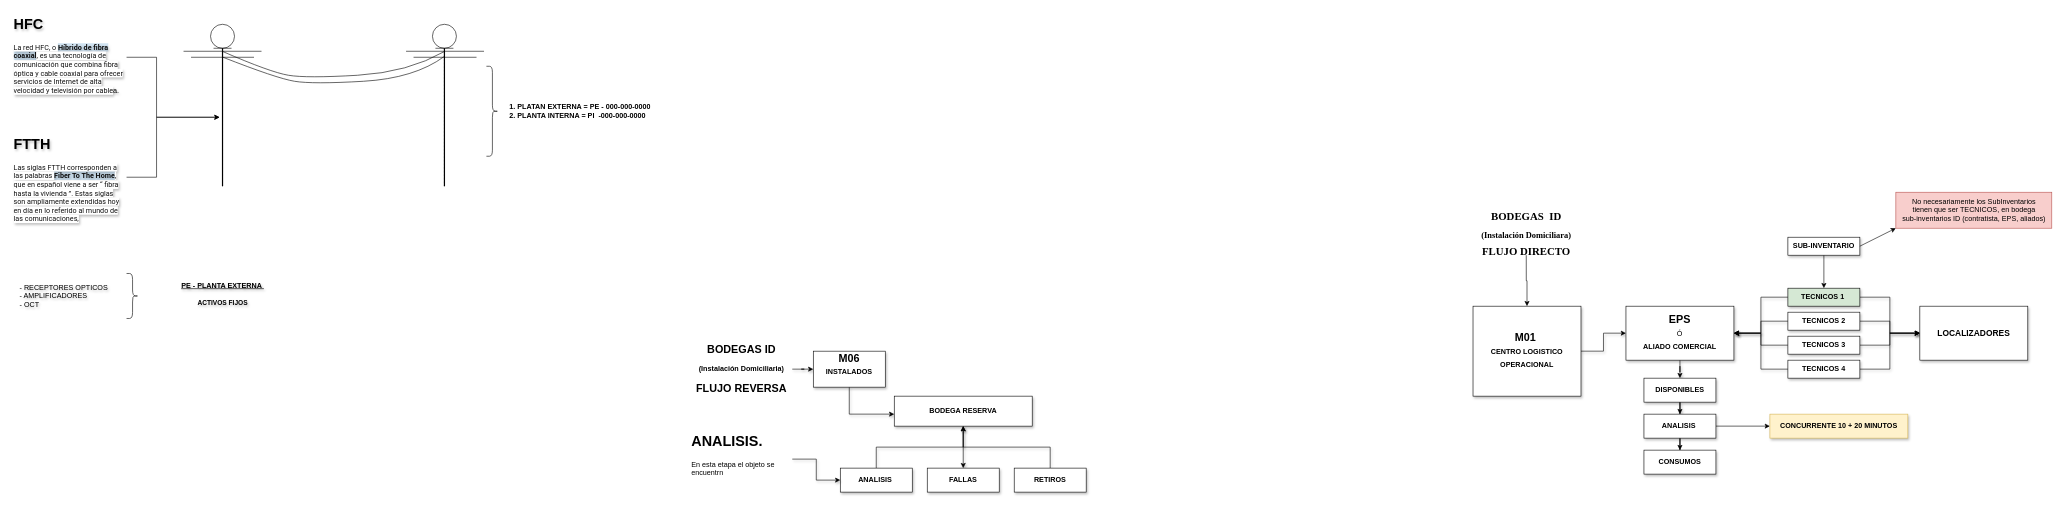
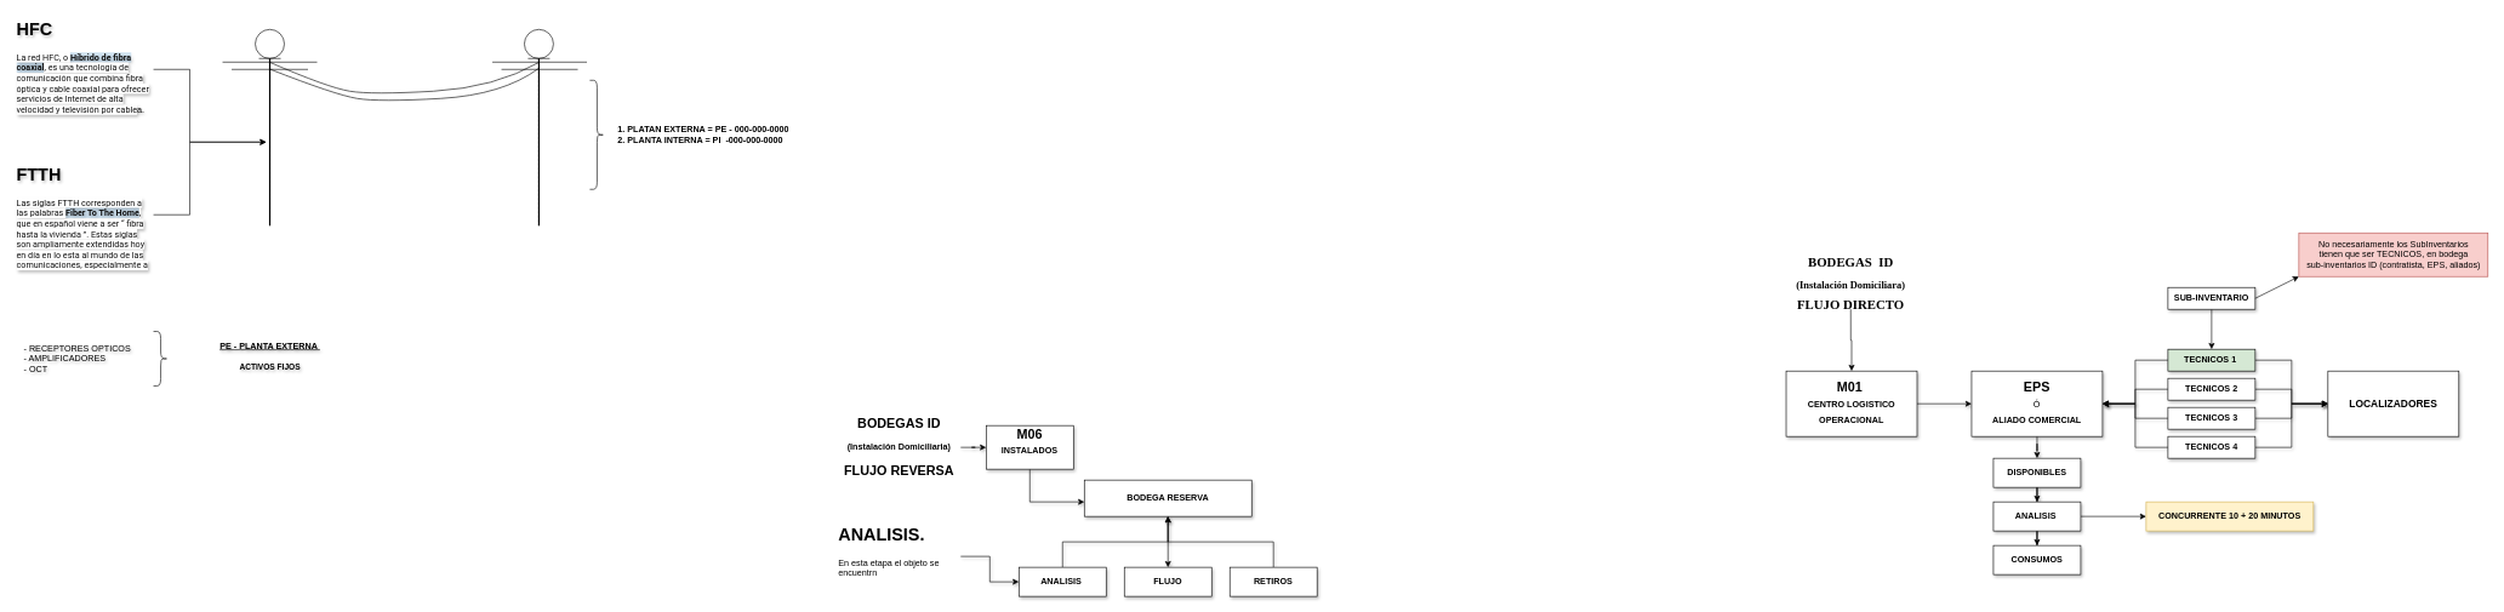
  <mxCell id="0" />
  <mxCell id="1" parent="0" />
  <mxCell id="2" value="" style="edgeStyle=orthogonalEdgeStyle;rounded=0;orthogonalLoop=1;jettySize=auto;html=1;exitX=0.5;exitY=1;exitDx=0;exitDy=0;" edge="1" parent="1" source="4" target="5"><mxGeometry relative="1" as="geometry"><mxPoint x="2820" y="380" as="sourcePoint" /></mxGeometry></mxCell>
  <mxCell id="3" value="" style="edgeStyle=orthogonalEdgeStyle;rounded=0;orthogonalLoop=1;jettySize=auto;html=1;shadow=1;" edge="1" parent="1" source="5" target="7"><mxGeometry relative="1" as="geometry" /></mxCell>
  <mxCell id="4" value="&lt;h1&gt;&lt;font face=&quot;Tahoma&quot; style=&quot;font-size: 18px;&quot;&gt;BODEGAS&amp;nbsp; ID &lt;br&gt;&lt;/font&gt;&lt;font face=&quot;Tahoma&quot; style=&quot;&quot;&gt;&lt;font style=&quot;font-size: 14px;&quot;&gt;(Instalación Domiciliara)&lt;/font&gt;&lt;br&gt;&lt;span style=&quot;font-size: 18px;&quot;&gt;FLUJO DIRECTO&lt;/span&gt;&lt;/font&gt;&lt;/h1&gt;" style="text;html=1;align=center;verticalAlign=middle;whiteSpace=wrap;rounded=0;dashed=1;" vertex="1" parent="1"><mxGeometry x="2420" y="350" width="247.5" height="75" as="geometry" /></mxCell>
- <mxCell id="5" value="&lt;h2&gt;M01&amp;nbsp;&lt;br&gt;&lt;span style=&quot;background-color: initial; font-size: 12px;&quot;&gt;CENTRO LOGISTICO OPERACIONAL&lt;/span&gt;&lt;/h2&gt;" style="whiteSpace=wrap;html=1;shadow=1;" vertex="1" parent="1"><mxGeometry x="2455" y="510" width="180" height="150" as="geometry" /></mxCell>
+ <mxCell id="5" value="&lt;h2&gt;M01&amp;nbsp;&lt;br&gt;&lt;span style=&quot;background-color: initial; font-size: 12px;&quot;&gt;CENTRO LOGISTICO OPERACIONAL&lt;/span&gt;&lt;/h2&gt;" style="whiteSpace=wrap;html=1;shadow=1;" vertex="1" parent="1"><mxGeometry x="2455" y="510" width="180" height="90" as="geometry" /></mxCell>
  <mxCell id="6" value="" style="edgeStyle=orthogonalEdgeStyle;rounded=0;orthogonalLoop=1;jettySize=auto;html=1;shadow=1;" edge="1" parent="1" source="7" target="23"><mxGeometry relative="1" as="geometry" /></mxCell>
  <mxCell id="7" value="&lt;h2&gt;EPS&lt;br&gt;&lt;span style=&quot;background-color: initial; font-size: 12px;&quot;&gt;&lt;span style=&quot;font-weight: 400;&quot;&gt;Ó&lt;br&gt;&lt;/span&gt;ALIADO COMERCIAL&lt;/span&gt;&lt;/h2&gt;" style="whiteSpace=wrap;html=1;shadow=1;" vertex="1" parent="1"><mxGeometry x="2710" y="510" width="180" height="90" as="geometry" /></mxCell>
  <mxCell id="8" value="" style="edgeStyle=orthogonalEdgeStyle;rounded=0;orthogonalLoop=1;jettySize=auto;html=1;shadow=1;" edge="1" parent="1" source="10" target="7"><mxGeometry relative="1" as="geometry" /></mxCell>
  <mxCell id="9" value="" style="edgeStyle=orthogonalEdgeStyle;rounded=0;orthogonalLoop=1;jettySize=auto;html=1;shadow=1;" edge="1" parent="1" source="10" target="27"><mxGeometry relative="1" as="geometry" /></mxCell>
  <mxCell id="10" value="TECNICOS 1&amp;nbsp;" style="whiteSpace=wrap;html=1;shadow=1;rounded=0;fontStyle=1;fillColor=#d5e8d4;" vertex="1" parent="1"><mxGeometry x="2980" y="480" width="120" height="30" as="geometry" /></mxCell>
  <mxCell id="11" value="" style="edgeStyle=orthogonalEdgeStyle;rounded=0;orthogonalLoop=1;jettySize=auto;html=1;shadow=1;" edge="1" parent="1" source="13" target="7"><mxGeometry relative="1" as="geometry" /></mxCell>
  <mxCell id="12" value="" style="edgeStyle=orthogonalEdgeStyle;rounded=0;orthogonalLoop=1;jettySize=auto;html=1;shadow=1;" edge="1" parent="1" source="13" target="27"><mxGeometry relative="1" as="geometry" /></mxCell>
  <mxCell id="13" value="TECNICOS 2" style="whiteSpace=wrap;html=1;shadow=1;rounded=0;fontStyle=1" vertex="1" parent="1"><mxGeometry x="2980" y="520" width="120" height="30" as="geometry" /></mxCell>
  <mxCell id="14" value="" style="edgeStyle=orthogonalEdgeStyle;rounded=0;orthogonalLoop=1;jettySize=auto;html=1;shadow=1;" edge="1" parent="1" source="16" target="7"><mxGeometry relative="1" as="geometry" /></mxCell>
  <mxCell id="15" value="" style="edgeStyle=orthogonalEdgeStyle;rounded=0;orthogonalLoop=1;jettySize=auto;html=1;shadow=1;" edge="1" parent="1" source="16" target="27"><mxGeometry relative="1" as="geometry" /></mxCell>
  <mxCell id="16" value="TECNICOS 3" style="whiteSpace=wrap;html=1;shadow=1;rounded=0;fontStyle=1" vertex="1" parent="1"><mxGeometry x="2980" y="560" width="120" height="30" as="geometry" /></mxCell>
  <mxCell id="17" value="" style="edgeStyle=orthogonalEdgeStyle;rounded=0;orthogonalLoop=1;jettySize=auto;html=1;shadow=1;" edge="1" parent="1" source="19" target="7"><mxGeometry relative="1" as="geometry" /></mxCell>
  <mxCell id="18" value="" style="edgeStyle=orthogonalEdgeStyle;rounded=0;orthogonalLoop=1;jettySize=auto;html=1;shadow=1;" edge="1" parent="1" source="19" target="27"><mxGeometry relative="1" as="geometry" /></mxCell>
  <mxCell id="19" value="TECNICOS 4" style="whiteSpace=wrap;html=1;shadow=1;rounded=0;fontStyle=1" vertex="1" parent="1"><mxGeometry x="2980" y="600" width="120" height="30" as="geometry" /></mxCell>
  <mxCell id="20" value="" style="edgeStyle=orthogonalEdgeStyle;rounded=0;orthogonalLoop=1;jettySize=auto;html=1;" edge="1" parent="1" source="21" target="10"><mxGeometry relative="1" as="geometry" /></mxCell>
  <mxCell id="21" value="SUB-INVENTARIO" style="whiteSpace=wrap;html=1;shadow=1;rounded=0;fontStyle=1" vertex="1" parent="1"><mxGeometry x="2980" y="395" width="120" height="30" as="geometry" /></mxCell>
  <mxCell id="22" value="" style="edgeStyle=orthogonalEdgeStyle;rounded=0;orthogonalLoop=1;jettySize=auto;html=1;shadow=1;" edge="1" parent="1" source="23" target="26"><mxGeometry relative="1" as="geometry" /></mxCell>
  <mxCell id="23" value="DISPONIBLES" style="whiteSpace=wrap;html=1;shadow=1;rounded=0;fontStyle=1" vertex="1" parent="1"><mxGeometry x="2740" y="630" width="120" height="40" as="geometry" /></mxCell>
  <mxCell id="24" value="" style="edgeStyle=orthogonalEdgeStyle;rounded=0;orthogonalLoop=1;jettySize=auto;html=1;" edge="1" parent="1" source="26" target="28"><mxGeometry relative="1" as="geometry" /></mxCell>
  <mxCell id="25" value="" style="edgeStyle=orthogonalEdgeStyle;rounded=0;orthogonalLoop=1;jettySize=auto;html=1;" edge="1" parent="1" source="26" target="32"><mxGeometry relative="1" as="geometry" /></mxCell>
  <mxCell id="26" value="ANALISIS&amp;nbsp;" style="whiteSpace=wrap;html=1;shadow=1;fontStyle=1" vertex="1" parent="1"><mxGeometry x="2740" y="690" width="120" height="40" as="geometry" /></mxCell>
  <mxCell id="27" value="&lt;h3&gt;LOCALIZADORES&lt;/h3&gt;" style="whiteSpace=wrap;html=1;shadow=1;" vertex="1" parent="1"><mxGeometry x="3200" y="510" width="180" height="90" as="geometry" /></mxCell>
  <mxCell id="28" value="CONSUMOS" style="whiteSpace=wrap;html=1;shadow=1;fontStyle=1" vertex="1" parent="1"><mxGeometry x="2740" y="750" width="120" height="40" as="geometry" /></mxCell>
  <mxCell id="29" value="" style="endArrow=classic;html=1;rounded=0;" edge="1" parent="1"><mxGeometry width="50" height="50" relative="1" as="geometry"><mxPoint x="3100" y="410" as="sourcePoint" /><mxPoint x="3160" y="380" as="targetPoint" /></mxGeometry></mxCell>
  <mxCell id="30" value="No necesariamente los SubInventarios &lt;br&gt;tienen que ser TECNICOS, en bodega&lt;div&gt;sub-inventarios ID (contratista, EPS, aliados)&lt;/div&gt;" style="text;html=1;align=center;verticalAlign=middle;resizable=0;points=[];autosize=1;fillColor=#f8cecc;strokeColor=#b85450;" vertex="1" parent="1"><mxGeometry x="3160" y="320" width="260" height="60" as="geometry" /></mxCell>
  <mxCell id="31" style="edgeStyle=orthogonalEdgeStyle;rounded=0;orthogonalLoop=1;jettySize=auto;html=1;exitX=0.5;exitY=1;exitDx=0;exitDy=0;" edge="1" parent="1" source="26" target="26"><mxGeometry relative="1" as="geometry" /></mxCell>
  <mxCell id="32" value="CONCURRENTE 10 + 20 MINUTOS" style="whiteSpace=wrap;html=1;shadow=1;fontStyle=1;fillColor=#fff2cc;strokeColor=#d6b656;" vertex="1" parent="1"><mxGeometry x="2950" y="690" width="230" height="40" as="geometry" /></mxCell>
  <mxCell id="33" value="" style="edgeStyle=orthogonalEdgeStyle;rounded=0;orthogonalLoop=1;jettySize=auto;html=1;shadow=1;" edge="1" parent="1" source="34" target="36"><mxGeometry relative="1" as="geometry" /></mxCell>
  <mxCell id="34" value="&lt;h2&gt;BODEGAS ID&lt;/h2&gt;&lt;div&gt;&lt;b&gt;(Instalación Domiciliaria)&lt;/b&gt;&lt;/div&gt;&lt;h2&gt;FLUJO REVERSA&lt;/h2&gt;" style="text;html=1;align=center;verticalAlign=middle;resizable=0;points=[];autosize=1;strokeColor=none;fillColor=none;shadow=1;" vertex="1" parent="1"><mxGeometry x="1150" y="550" width="170" height="130" as="geometry" /></mxCell>
  <mxCell id="35" value="" style="edgeStyle=orthogonalEdgeStyle;rounded=0;orthogonalLoop=1;jettySize=auto;html=1;shadow=1;" edge="1" parent="1" source="36" target="38"><mxGeometry relative="1" as="geometry"><Array as="points"><mxPoint x="1415" y="690" /></Array></mxGeometry></mxCell>
  <mxCell id="36" value="&lt;h2&gt;M06&lt;br&gt;&lt;span style=&quot;background-color: initial; font-size: 12px;&quot;&gt;INSTALADOS&lt;/span&gt;&lt;/h2&gt;&lt;div&gt;&lt;br&gt;&lt;/div&gt;" style="whiteSpace=wrap;html=1;shadow=1;" vertex="1" parent="1"><mxGeometry x="1355" y="585" width="120" height="60" as="geometry" /></mxCell>
  <mxCell id="37" value="" style="edgeStyle=orthogonalEdgeStyle;rounded=0;orthogonalLoop=1;jettySize=auto;html=1;shadow=1;fontStyle=1" edge="1" parent="1" source="38" target="39"><mxGeometry relative="1" as="geometry" /></mxCell>
  <mxCell id="38" value="BODEGA RESERVA" style="whiteSpace=wrap;html=1;shadow=1;fontStyle=1" vertex="1" parent="1"><mxGeometry x="1490" y="660" width="230" height="50" as="geometry" /></mxCell>
- <mxCell id="39" value="FALLAS" style="whiteSpace=wrap;html=1;shadow=1;fontStyle=1" vertex="1" parent="1"><mxGeometry x="1545" y="780" width="120" height="40" as="geometry" /></mxCell>
+ <mxCell id="39" value="FLUJO" style="whiteSpace=wrap;html=1;shadow=1;fontStyle=1" vertex="1" parent="1"><mxGeometry x="1545" y="780" width="120" height="40" as="geometry" /></mxCell>
  <mxCell id="40" value="" style="edgeStyle=orthogonalEdgeStyle;rounded=0;orthogonalLoop=1;jettySize=auto;html=1;shadow=1;fontStyle=1" edge="1" parent="1" source="41" target="38"><mxGeometry relative="1" as="geometry" /></mxCell>
  <mxCell id="41" value="ANALISIS&amp;nbsp;" style="whiteSpace=wrap;html=1;shadow=1;fontStyle=1" vertex="1" parent="1"><mxGeometry x="1400" y="780" width="120" height="40" as="geometry" /></mxCell>
  <mxCell id="42" value="" style="edgeStyle=orthogonalEdgeStyle;rounded=0;orthogonalLoop=1;jettySize=auto;html=1;shadow=1;fontStyle=1" edge="1" parent="1" source="43" target="38"><mxGeometry relative="1" as="geometry" /></mxCell>
  <mxCell id="43" value="RETIROS" style="whiteSpace=wrap;html=1;shadow=1;fontStyle=1" vertex="1" parent="1"><mxGeometry x="1690" y="780" width="120" height="40" as="geometry" /></mxCell>
  <mxCell id="44" value="" style="edgeStyle=orthogonalEdgeStyle;rounded=0;orthogonalLoop=1;jettySize=auto;html=1;shadow=1;" edge="1" parent="1" source="45" target="41"><mxGeometry relative="1" as="geometry" /></mxCell>
  <mxCell id="45" value="&lt;h1 style=&quot;margin-top: 0px;&quot;&gt;&lt;span style=&quot;background-color: initial;&quot;&gt;ANALISIS.&lt;br&gt;&lt;/span&gt;&lt;/h1&gt;&lt;div&gt;&lt;span style=&quot;background-color: initial;&quot;&gt;En esta etapa el objeto se encuentrn&lt;/span&gt;&lt;/div&gt;" style="text;html=1;whiteSpace=wrap;overflow=hidden;rounded=0;shadow=1;" vertex="1" parent="1"><mxGeometry x="1150" y="715" width="170" height="100" as="geometry" /></mxCell>
  <mxCell id="46" value="" style="shape=umlLifeline;perimeter=lifelinePerimeter;whiteSpace=wrap;html=1;container=1;dropTarget=0;collapsible=0;recursiveResize=0;outlineConnect=0;portConstraint=eastwest;newEdgeStyle={&quot;curved&quot;:0,&quot;rounded&quot;:0};participant=umlEntity;textShadow=1;" vertex="1" parent="1"><mxGeometry x="720" y="40" width="40" height="270" as="geometry" /></mxCell>
  <mxCell id="47" value="" style="shape=umlLifeline;perimeter=lifelinePerimeter;whiteSpace=wrap;html=1;container=1;dropTarget=0;collapsible=0;recursiveResize=0;outlineConnect=0;portConstraint=eastwest;newEdgeStyle={&quot;curved&quot;:0,&quot;rounded&quot;:0};participant=umlEntity;textShadow=1;" vertex="1" parent="1"><mxGeometry x="350" y="40" width="40" height="270" as="geometry" /></mxCell>
  <mxCell id="48" value="" style="line;strokeWidth=1;html=1;textShadow=0;whiteSpace=wrap;" vertex="1" parent="1"><mxGeometry x="305" y="80" width="130" height="10" as="geometry" /></mxCell>
  <mxCell id="49" value="" style="line;strokeWidth=1;html=1;textShadow=1;whiteSpace=wrap;" vertex="1" parent="1"><mxGeometry x="317.5" y="90" width="105" height="10" as="geometry" /></mxCell>
  <mxCell id="50" value="" style="line;strokeWidth=1;html=1;textShadow=0;whiteSpace=wrap;" vertex="1" parent="1"><mxGeometry x="676" y="80" width="130" height="10" as="geometry" /></mxCell>
  <mxCell id="51" value="" style="line;strokeWidth=1;html=1;textShadow=1;whiteSpace=wrap;" vertex="1" parent="1"><mxGeometry x="688.5" y="90" width="105" height="10" as="geometry" /></mxCell>
  <mxCell id="52" value="" style="line;strokeWidth=2;direction=south;html=1;textShadow=1;whiteSpace=wrap;" vertex="1" parent="1"><mxGeometry x="365" y="80" width="10" height="230" as="geometry" /></mxCell>
  <mxCell id="53" value="" style="line;strokeWidth=2;direction=south;html=1;textShadow=1;whiteSpace=wrap;" vertex="1" parent="1"><mxGeometry x="735" y="80" width="10" height="230" as="geometry" /></mxCell>
  <mxCell id="54" value="" style="curved=1;endArrow=none;html=1;rounded=0;exitX=0.504;exitY=0.546;exitDx=0;exitDy=0;exitPerimeter=0;entryX=0.023;entryY=0.488;entryDx=0;entryDy=0;entryPerimeter=0;endFill=0;textShadow=1;" edge="1" parent="1" source="48" target="53"><mxGeometry width="50" height="50" relative="1" as="geometry"><mxPoint x="790" y="240" as="sourcePoint" /><mxPoint x="840" y="190" as="targetPoint" /><Array as="points"><mxPoint x="450" y="120" /><mxPoint x="510" y="130" /><mxPoint x="680" y="120" /></Array></mxGeometry></mxCell>
  <mxCell id="55" value="" style="curved=1;endArrow=none;html=1;rounded=0;entryX=0.06;entryY=0.546;entryDx=0;entryDy=0;entryPerimeter=0;exitX=0.501;exitY=0.469;exitDx=0;exitDy=0;exitPerimeter=0;endFill=0;textShadow=1;" edge="1" parent="1" source="49" target="53"><mxGeometry width="50" height="50" relative="1" as="geometry"><mxPoint x="386" y="98" as="sourcePoint" /><mxPoint x="738" y="96" as="targetPoint" /><Array as="points"><mxPoint x="460" y="130" /><mxPoint x="520" y="140" /><mxPoint x="690" y="130" /></Array></mxGeometry></mxCell>
  <mxCell id="56" value="" style="edgeStyle=orthogonalEdgeStyle;rounded=0;orthogonalLoop=1;jettySize=auto;html=1;textShadow=0;" edge="1" parent="1" source="57" target="52"><mxGeometry relative="1" as="geometry"><Array as="points"><mxPoint x="260" y="95" /><mxPoint x="260" y="195" /></Array></mxGeometry></mxCell>
  <mxCell id="57" value="&lt;h1 style=&quot;margin-top: 0px;&quot;&gt;HFC&amp;nbsp;&lt;/h1&gt;&lt;p&gt;&lt;font style=&quot;font-size: 12px;&quot;&gt;&lt;span style=&quot;color: rgb(17, 17, 17); font-family: Roboto, sans-serif; background-color: rgb(255, 255, 255);&quot;&gt;La red HFC, o&amp;nbsp;&lt;/span&gt;&lt;span style=&quot;font-weight: 700; background-color: rgba(16, 110, 190, 0.18); color: rgb(17, 17, 17); font-family: Roboto, sans-serif;&quot;&gt;Híbrido de fibra coaxial&lt;/span&gt;&lt;span style=&quot;color: rgb(17, 17, 17); font-family: Roboto, sans-serif; background-color: rgb(255, 255, 255);&quot;&gt;, es una tecnología de comunicación que combina fibra óptica y cable coaxial para ofrecer servicios de Internet de alta velocidad y televisión por cable&lt;/span&gt;a.&lt;/font&gt;&lt;/p&gt;" style="text;html=1;whiteSpace=wrap;overflow=hidden;rounded=0;textShadow=1;" vertex="1" parent="1"><mxGeometry x="20" y="20" width="190" height="150" as="geometry" /></mxCell>
  <mxCell id="58" value="" style="shape=curlyBracket;whiteSpace=wrap;html=1;rounded=1;flipH=1;labelPosition=right;verticalLabelPosition=middle;align=left;verticalAlign=middle;size=0.5;textShadow=1;" vertex="1" parent="1"><mxGeometry x="810" y="110" width="20" height="150" as="geometry" /></mxCell>
  <mxCell id="59" value="&lt;ol&gt;&lt;li&gt;&lt;span style=&quot;background-color: initial;&quot;&gt;PLATAN EXTERNA = PE - 000-000-0000&lt;/span&gt;&lt;br&gt;&lt;/li&gt;&lt;li&gt;PLANTA INTERNA = PI&amp;nbsp; -000-000-0000&lt;/li&gt;&lt;/ol&gt;" style="text;strokeColor=none;fillColor=none;html=1;whiteSpace=wrap;verticalAlign=middle;overflow=hidden;fontStyle=1;align=left;textShadow=0;" vertex="1" parent="1"><mxGeometry x="820" y="147.5" width="280" height="75" as="geometry" /></mxCell>
  <mxCell id="60" value="" style="edgeStyle=orthogonalEdgeStyle;rounded=0;orthogonalLoop=1;jettySize=auto;html=1;" edge="1" parent="1" source="61" target="52"><mxGeometry relative="1" as="geometry"><Array as="points"><mxPoint x="260" y="295" /><mxPoint x="260" y="195" /></Array></mxGeometry></mxCell>
- <mxCell id="61" value="&lt;h1 style=&quot;margin-top: 0px;&quot;&gt;FTTH&lt;/h1&gt;&lt;p&gt;&lt;font style=&quot;font-size: 12px;&quot;&gt;&lt;span style=&quot;color: rgb(17, 17, 17); font-family: Roboto, sans-serif; background-color: rgb(255, 255, 255);&quot;&gt;Las siglas FTTH corresponden a las palabras&amp;nbsp;&lt;/span&gt;&lt;span style=&quot;font-weight: 700; background-color: rgba(16, 110, 190, 0.18); color: rgb(17, 17, 17); font-family: Roboto, sans-serif;&quot;&gt;Fiber To The Home&lt;/span&gt;&lt;span style=&quot;color: rgb(17, 17, 17); font-family: Roboto, sans-serif; background-color: rgb(255, 255, 255);&quot;&gt;, que en español viene a ser “ fibra hasta la vivienda ”. Estas siglas son ampliamente extendidas hoy en día en lo referido al mundo de las comunicaciones, especialmente a internet&lt;/span&gt;&lt;/font&gt;&lt;span style=&quot;color: rgb(17, 17, 17); font-family: Roboto, sans-serif; font-size: 20px; background-color: rgb(255, 255, 255);&quot;&gt;.&lt;/span&gt;&lt;br&gt;&lt;/p&gt;" style="text;html=1;whiteSpace=wrap;overflow=hidden;rounded=0;textShadow=1;" vertex="1" parent="1"><mxGeometry x="20" y="220" width="190" height="150" as="geometry" /></mxCell>
+ <mxCell id="61" value="&lt;h1 style=&quot;margin-top: 0px;&quot;&gt;FTTH&lt;/h1&gt;&lt;p&gt;&lt;font style=&quot;font-size: 12px;&quot;&gt;&lt;span style=&quot;color: rgb(17, 17, 17); font-family: Roboto, sans-serif; background-color: rgb(255, 255, 255);&quot;&gt;Las siglas FTTH corresponden a las palabras&amp;nbsp;&lt;/span&gt;&lt;span style=&quot;font-weight: 700; background-color: rgba(16, 110, 190, 0.18); color: rgb(17, 17, 17); font-family: Roboto, sans-serif;&quot;&gt;Fiber To The Home&lt;/span&gt;&lt;span style=&quot;color: rgb(17, 17, 17); font-family: Roboto, sans-serif; background-color: rgb(255, 255, 255);&quot;&gt;, que en español viene a ser “ fibra hasta la vivienda ”. Estas siglas son ampliamente extendidas hoy en día en lo esta al mundo de las comunicaciones, especialmente a internet&lt;/span&gt;&lt;/font&gt;&lt;span style=&quot;color: rgb(17, 17, 17); font-family: Roboto, sans-serif; font-size: 20px; background-color: rgb(255, 255, 255);&quot;&gt;.&lt;/span&gt;&lt;br&gt;&lt;/p&gt;" style="text;html=1;whiteSpace=wrap;overflow=hidden;rounded=0;textShadow=1;" vertex="1" parent="1"><mxGeometry x="20" y="220" width="190" height="150" as="geometry" /></mxCell>
  <mxCell id="62" value="- RECEPTORES OPTICOS&lt;div&gt;- AMPLIFICADORES&amp;nbsp;&lt;/div&gt;&lt;div&gt;- OCT&lt;/div&gt;" style="text;html=1;align=left;verticalAlign=middle;resizable=0;points=[];autosize=1;strokeColor=none;fillColor=none;textShadow=1;" vertex="1" parent="1"><mxGeometry x="30" y="463" width="170" height="60" as="geometry" /></mxCell>
  <mxCell id="63" value="" style="shape=curlyBracket;whiteSpace=wrap;html=1;rounded=1;flipH=1;labelPosition=right;verticalLabelPosition=middle;align=left;verticalAlign=middle;size=0.5;textShadow=1;" vertex="1" parent="1"><mxGeometry x="210" y="455.5" width="20" height="75" as="geometry" /></mxCell>
  <mxCell id="64" value="&lt;div&gt;&lt;span style=&quot;background-color: initial;&quot;&gt;&lt;font style=&quot;&quot;&gt;&lt;u&gt;PE - PLANTA EXTERNA&amp;nbsp;&lt;/u&gt;&lt;/font&gt;&lt;/span&gt;&lt;/div&gt;&lt;div&gt;&lt;br&gt;&lt;/div&gt;&lt;div&gt;&lt;span style=&quot;font-size: 11px;&quot;&gt;ACTIVOS FIJOS&lt;/span&gt;&lt;/div&gt;" style="text;html=1;align=center;verticalAlign=middle;resizable=0;points=[];autosize=1;strokeColor=none;fillColor=none;fontStyle=1;textShadow=1;" vertex="1" parent="1"><mxGeometry x="290" y="460" width="160" height="60" as="geometry" /></mxCell>
